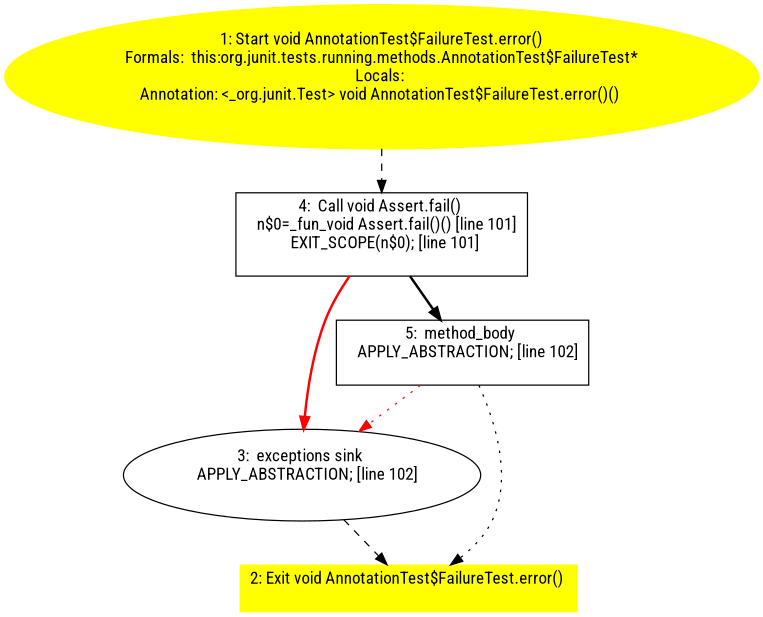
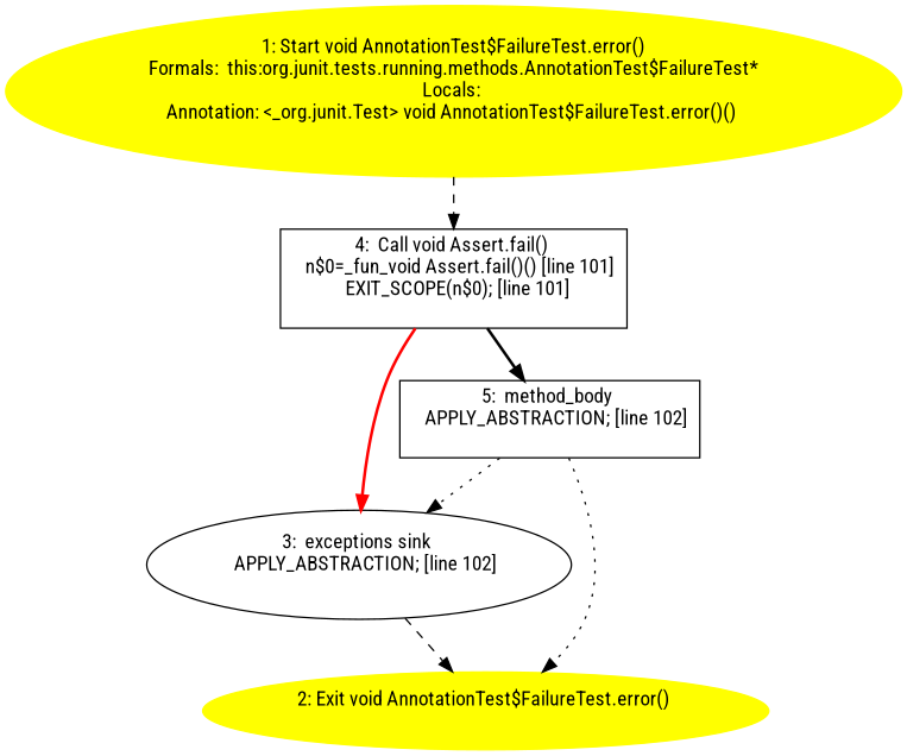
  digraph {
    fontname="Roboto Condensed"
    node [fontname="Roboto Condensed"]
    edge [fontname="Roboto Condensed" style=dashed]
    n1 [color=yellow label="1: Start void AnnotationTest$FailureTest.error()\nFormals:  this:org.junit.tests.running.methods.AnnotationTest$FailureTest*\nLocals: \nAnnotation: <_org.junit.Test> void AnnotationTest$FailureTest.error()() \n  " style=filled]
    n2 [label="4:  Call void Assert.fail() \n   n$0=_fun_void Assert.fail()() [line 101]\n  EXIT_SCOPE(n$0); [line 101]\n " shape=box]
    n3 [label="3:  exceptions sink \n   APPLY_ABSTRACTION; [line 102]\n " shape=ellipse]
    n4 [label="5:  method_body \n   APPLY_ABSTRACTION; [line 102]\n " shape=box]
-   n5 [color=yellow label="2: Exit void AnnotationTest$FailureTest.error() \n  " style=filled shape=box]
+   n5 [color=yellow label="2: Exit void AnnotationTest$FailureTest.error() \n  " style=filled]
    n1 -> n2
    n2 -> n3 [color=red style=bold]
    n2 -> n4 [style=bold]
    n3 -> n5
-   n4 -> n3 [color=red style=dotted]
+   n4 -> n3 [color=black style=dotted]
    n4 -> n5 [style=dotted]
  }
